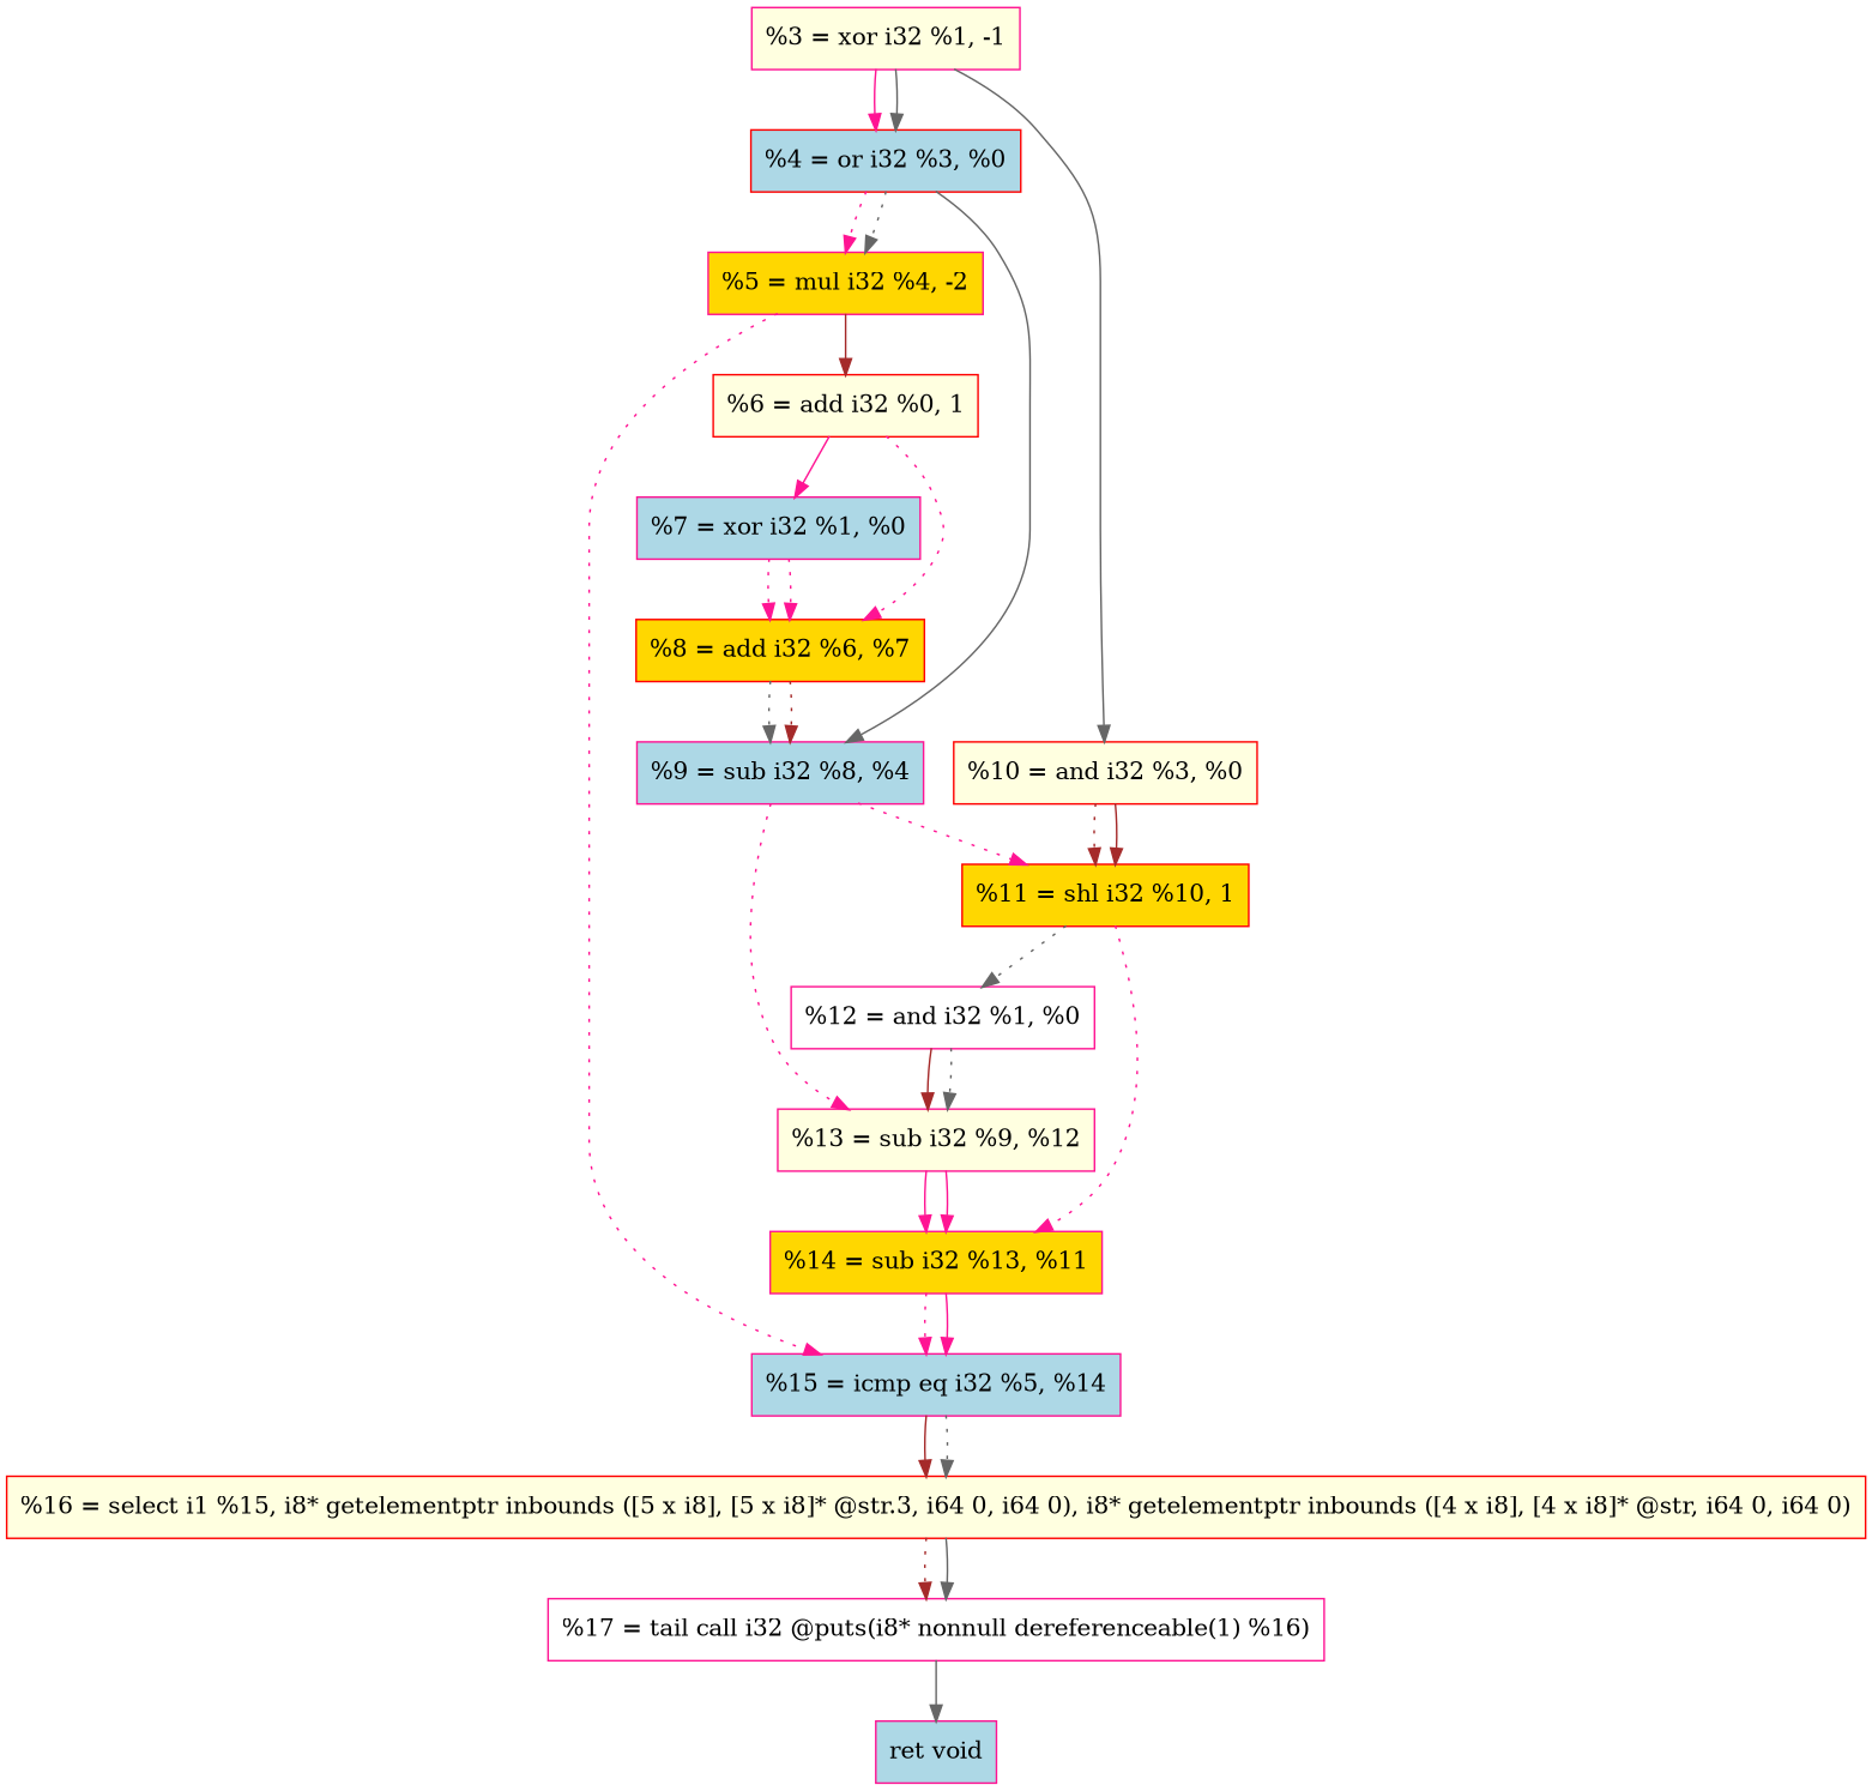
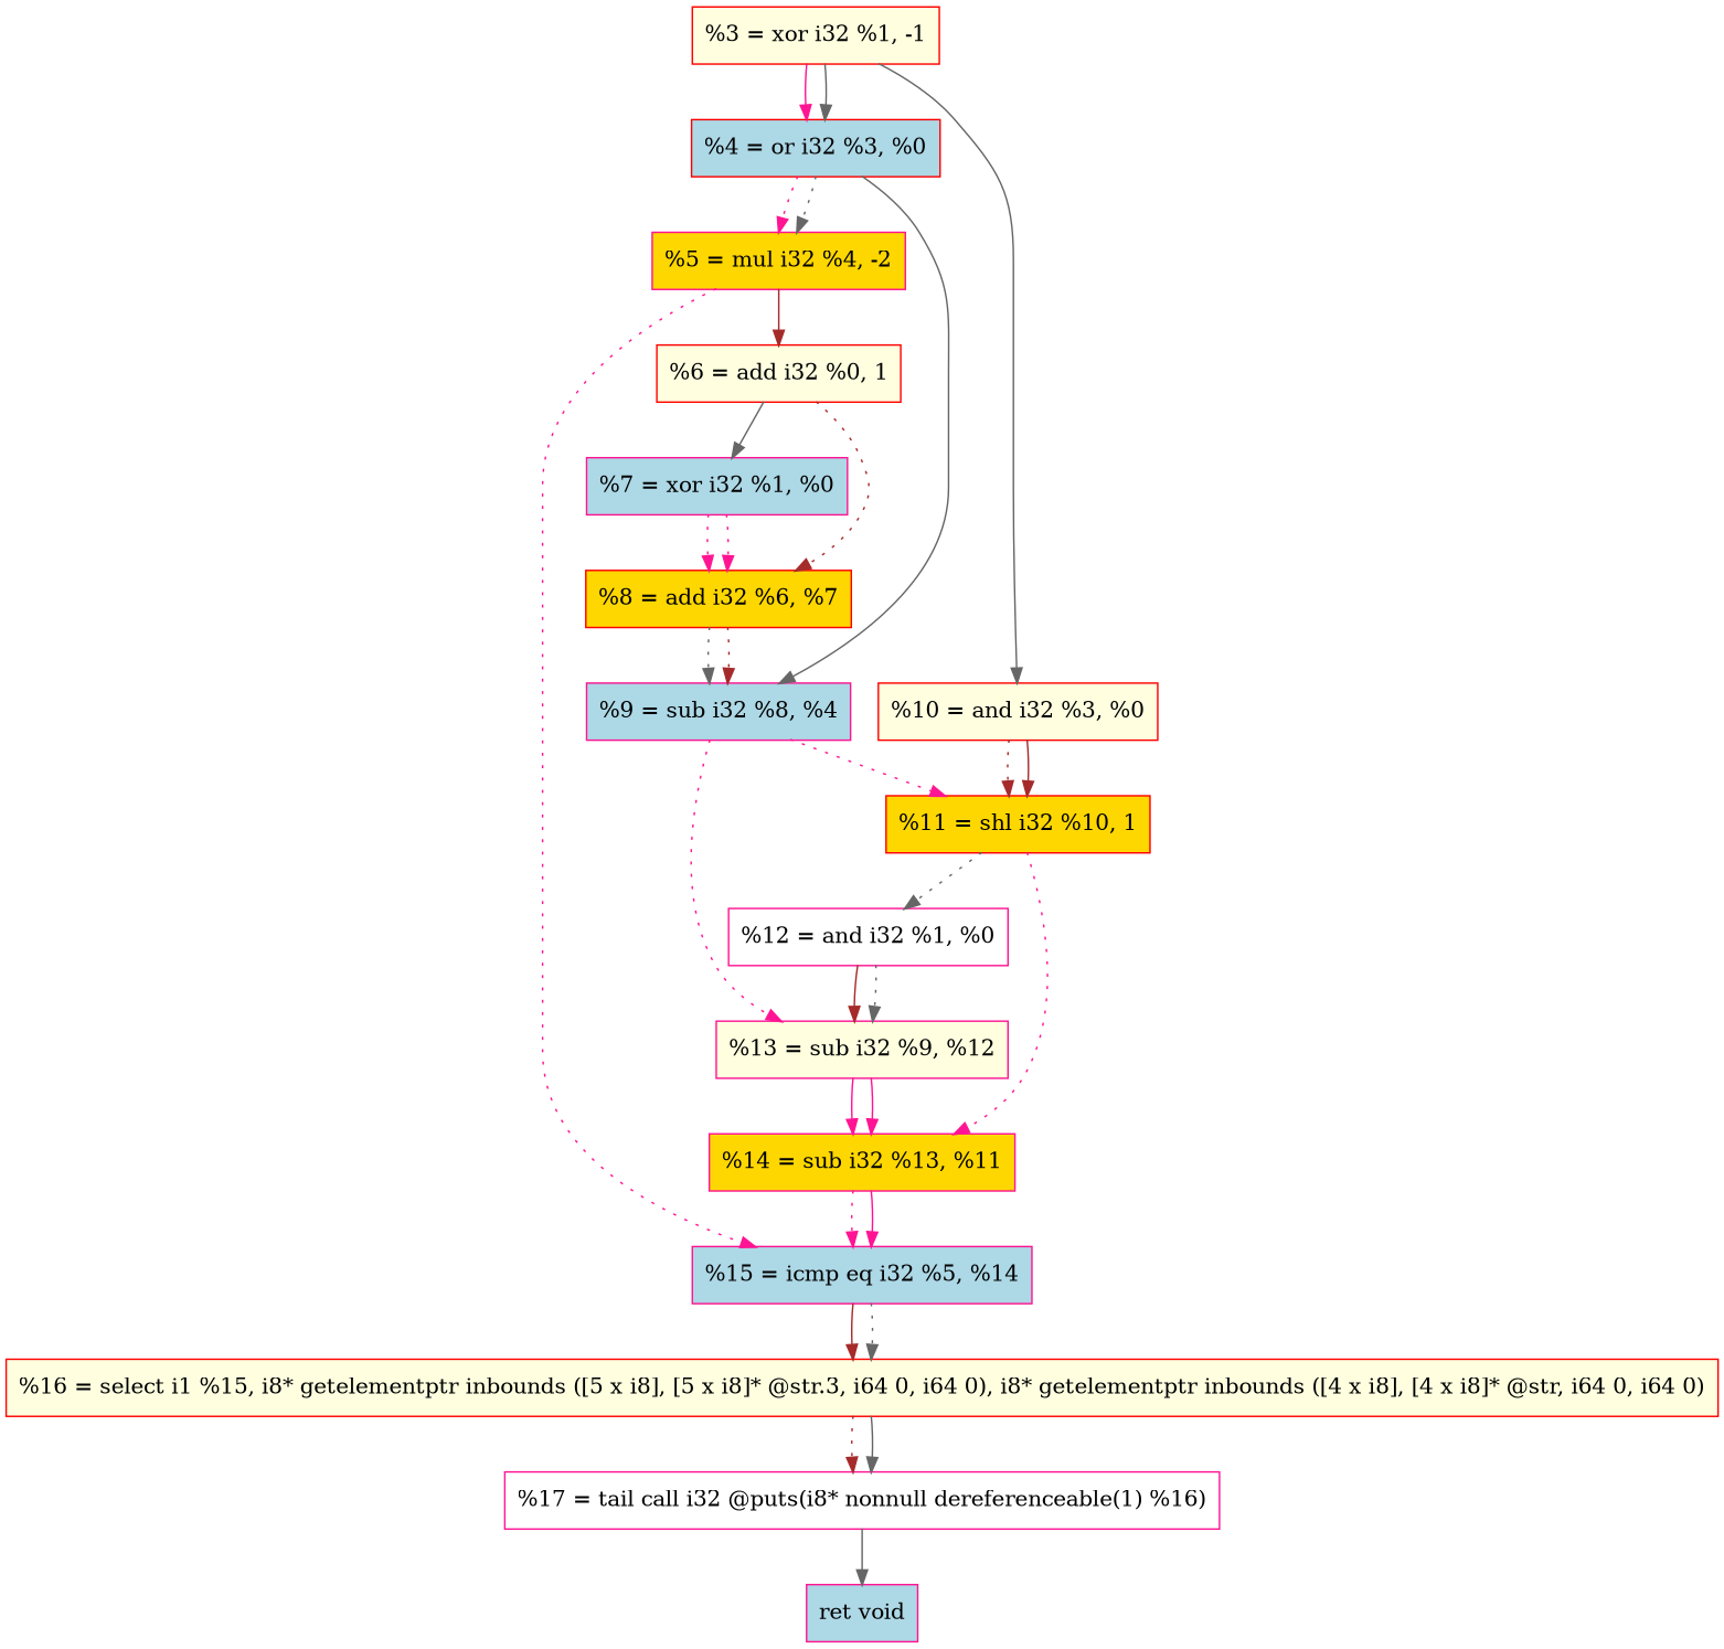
  digraph {
    node [color=deeppink fillcolor=lightyellow shape=record style=filled]
    edge [color=deeppink style=dotted]
-   n1 [label="  %3 = xor i32 %1, -1"]
+   n1 [color=red label="  %3 = xor i32 %1, -1"]
    n2 [color=red fillcolor=lightblue label="  %4 = or i32 %3, %0"]
    n3 [color=red label="  %10 = and i32 %3, %0"]
    n4 [fillcolor=gold label="  %5 = mul i32 %4, -2"]
    n5 [fillcolor=lightblue label="  %9 = sub i32 %8, %4"]
    n6 [color=red fillcolor=gold label="  %11 = shl i32 %10, 1"]
    n7 [color=red label="  %6 = add i32 %0, 1"]
    n8 [fillcolor=lightblue label="  %15 = icmp eq i32 %5, %14"]
    n9 [label="  %13 = sub i32 %9, %12"]
    n10 [fillcolor=lightblue label="  %7 = xor i32 %1, %0"]
    n11 [color=red fillcolor=gold label="  %8 = add i32 %6, %7"]
    n12 [color=red label="  %16 = select i1 %15, i8* getelementptr inbounds ([5 x i8], [5 x i8]* @str.3, i64 0, i64 0), i8* getelementptr inbounds ([4 x i8], [4 x i8]* @str, i64 0, i64 0)"]
    n13 [fillcolor=gold label="  %14 = sub i32 %13, %11"]
    n14 [fillcolor=white label="  %12 = and i32 %1, %0"]
    n15 [fillcolor=white label="  %17 = tail call i32 @puts(i8* nonnull dereferenceable(1) %16)"]
    n16 [fillcolor=lightblue label="  ret void"]
    n1 -> n2 [style=solid]
    n1 -> n2 [color=gray40 style=solid]
    n1 -> n3 [color=gray40 style=solid]
    n2 -> n4
    n2 -> n4 [color=gray40]
    n2 -> n5 [color=gray40 style=solid]
    n3 -> n6 [color=brown]
    n3 -> n6 [color=brown style=solid]
    n4 -> n7 [color=brown style=solid]
    n4 -> n8
    n5 -> n6
    n5 -> n9
    n6 -> n13
    n6 -> n14 [color=gray40]
-   n7 -> n10 [style=solid]
-   n7 -> n11
+   n7 -> n10 [color=gray40 style=solid]
+   n7 -> n11 [color=brown]
    n8 -> n12 [color=brown style=solid]
    n8 -> n12 [color=gray40]
    n9 -> n13 [style=solid]
    n9 -> n13 [style=solid]
    n10 -> n11
    n10 -> n11
    n11 -> n5 [color=gray40]
    n11 -> n5 [color=brown]
    n12 -> n15 [color=brown]
    n12 -> n15 [color=gray40 style=solid]
    n13 -> n8
    n13 -> n8 [style=solid]
    n14 -> n9 [color=brown style=solid]
    n14 -> n9 [color=gray40]
    n15 -> n16 [color=gray40 style=solid]
  }
